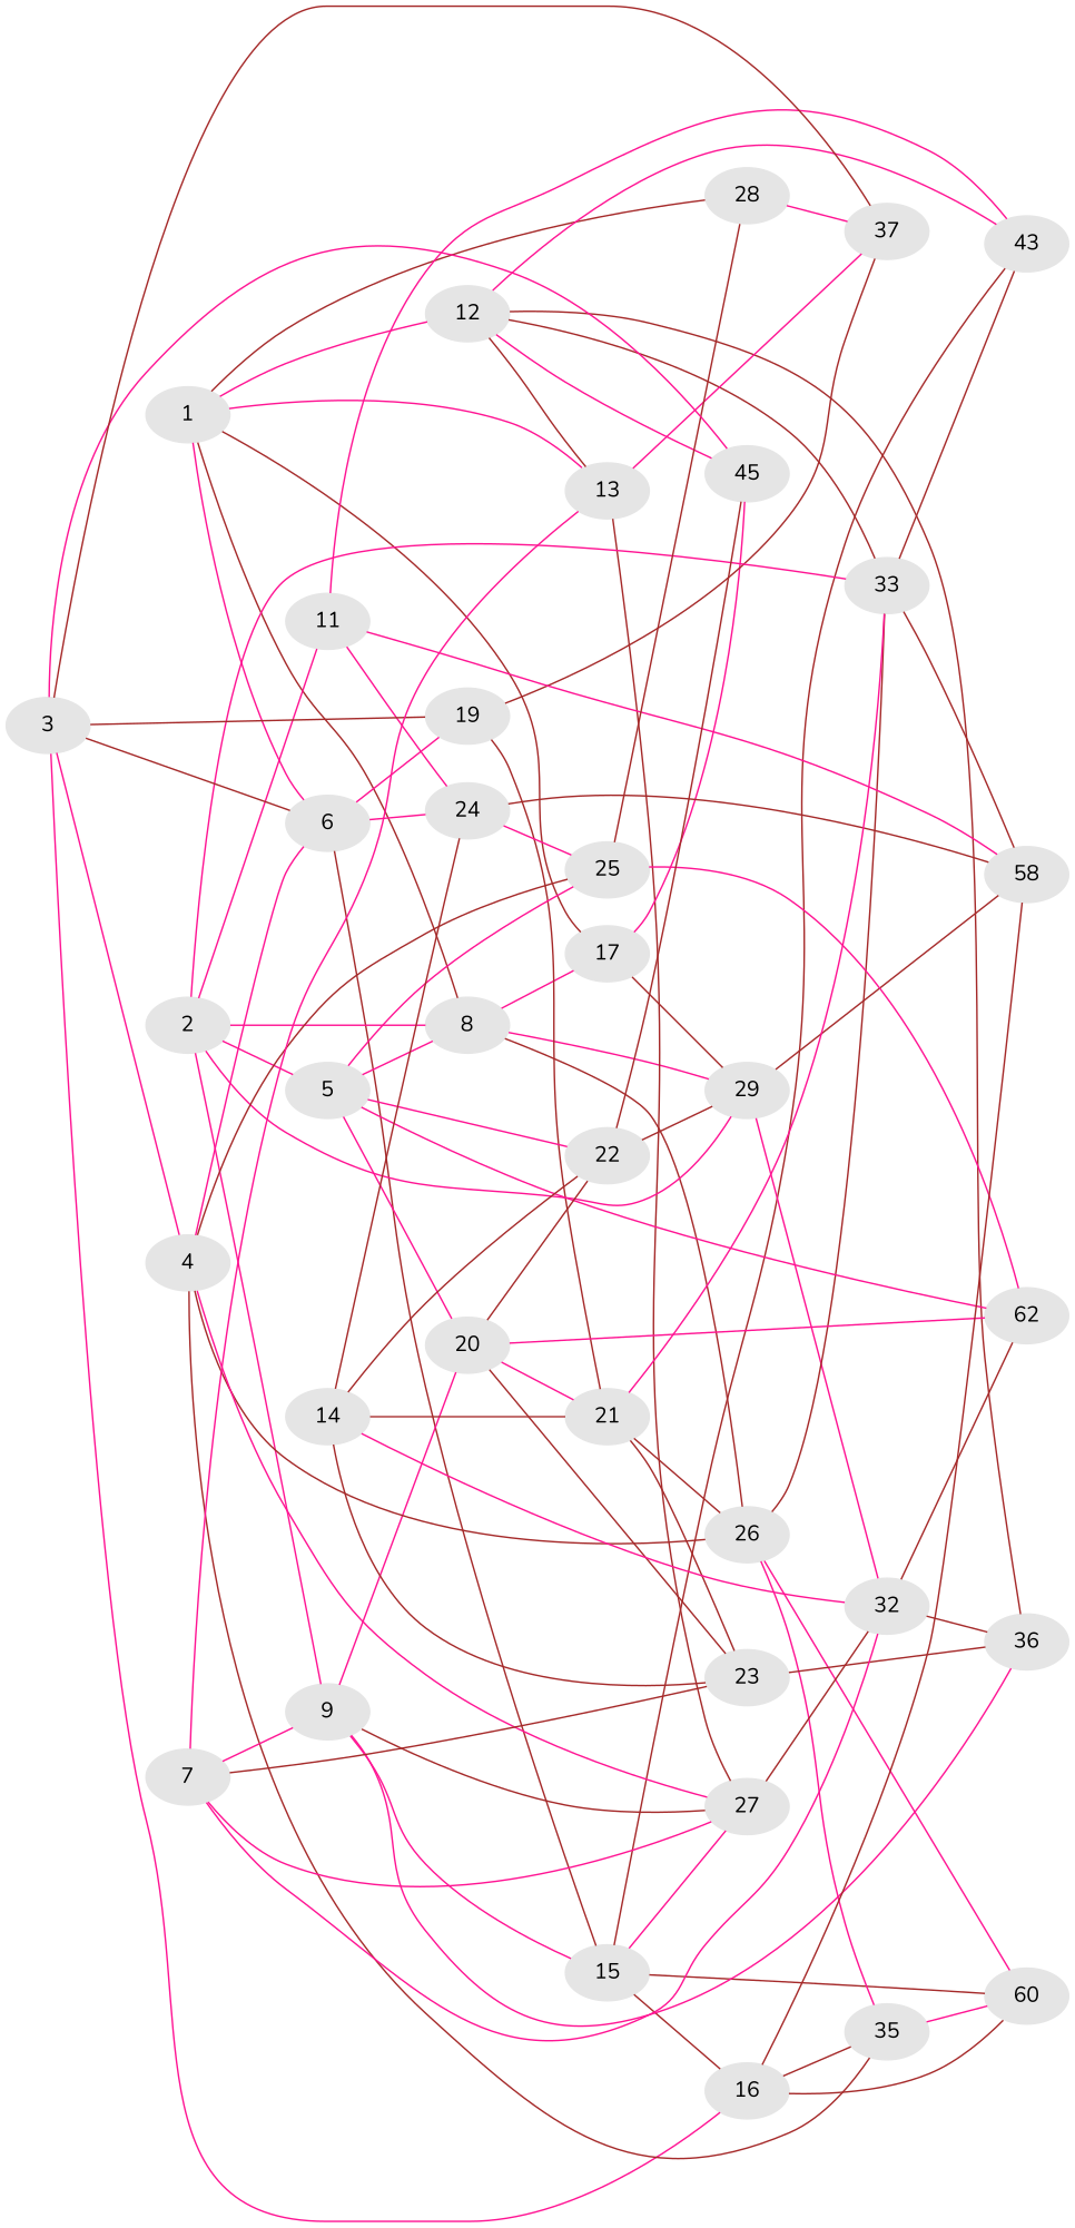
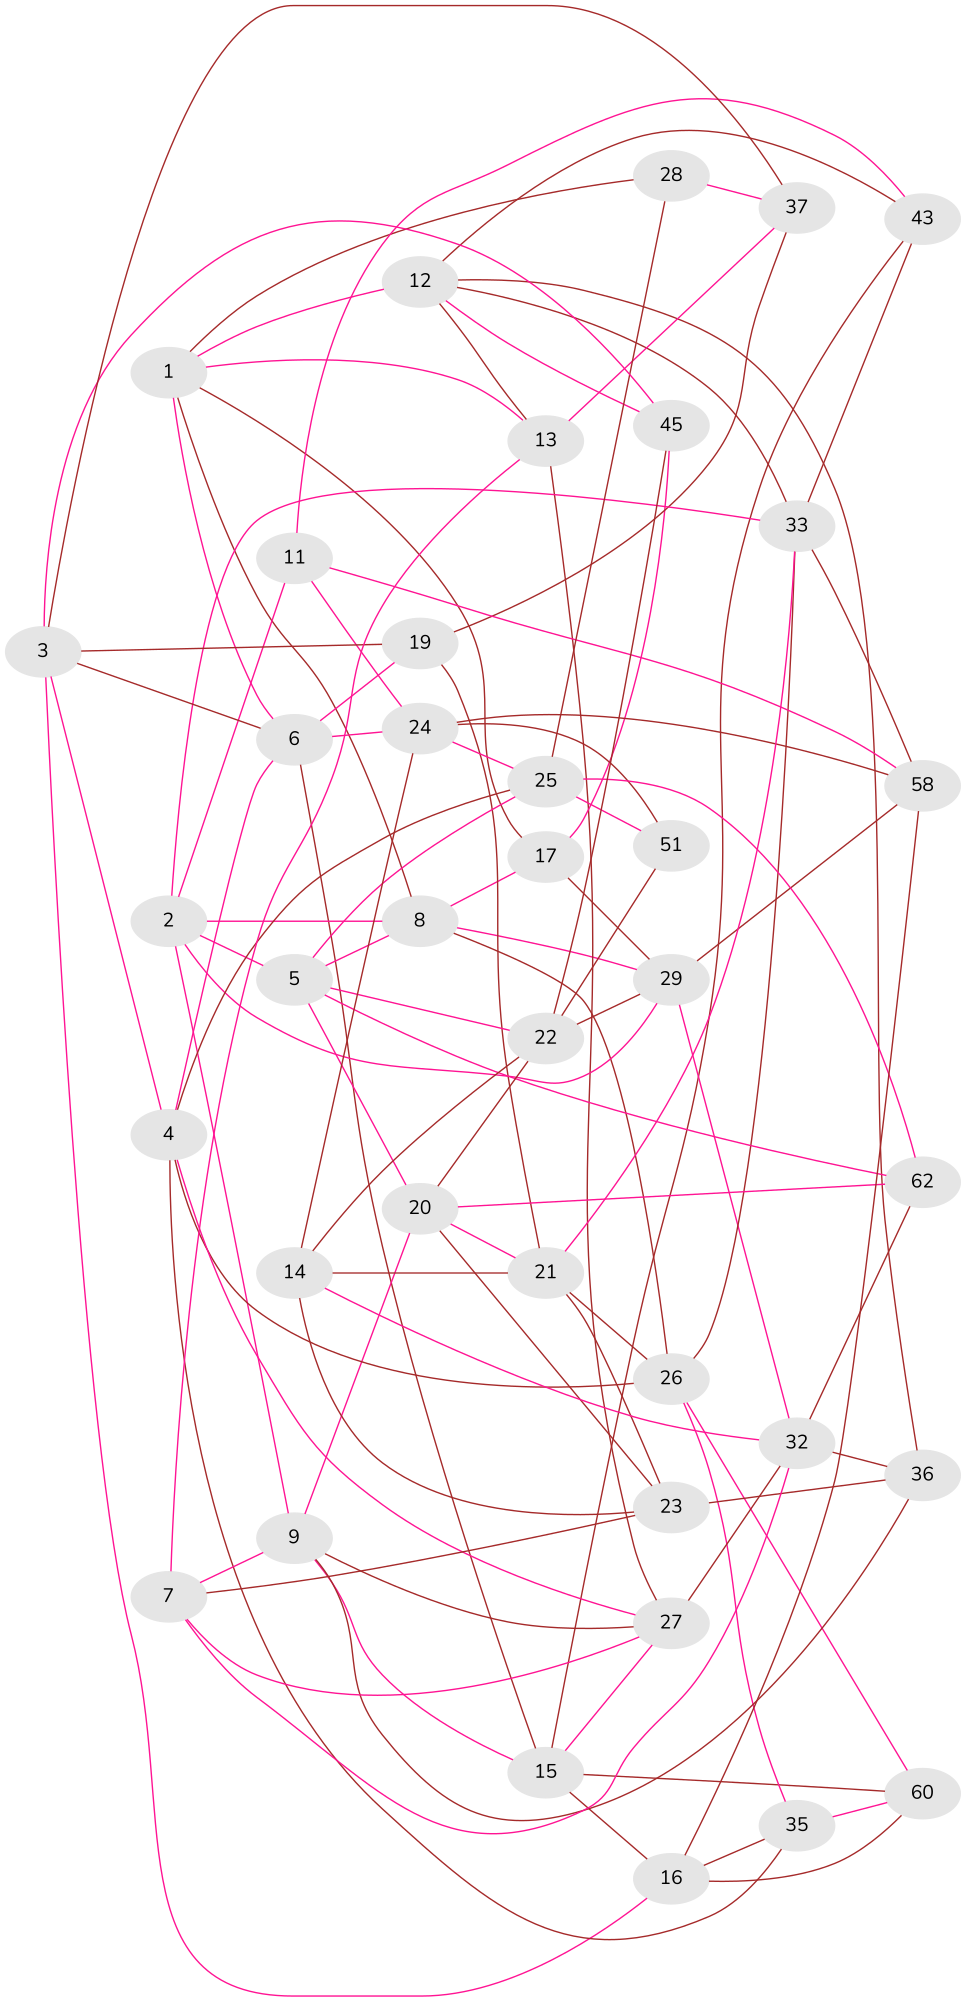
  graph {
    fontname=Nunito
    rankdir=LR
    node [color=gray90 fontname=Nunito style=filled]
    edge [color=brown fontname=Nunito]
    1 [super="+34"]
    6 [super="+10"]
    8 [super="+18"]
    12 [super="+54"]
    13 [super="+59"]
    17
    28
    19
    15 [super="+39"]
    24 [super="+46"]
    29 [super="+55"]
    26 [super="+40"]
    33 [super="+47"]
    45
    36
    43
    37
    27 [super="+31"]
    2 [super="+41"]
    5 [super="+30"]
    9 [super="+50"]
    11
    25 [super="+52"]
    20 [super="+56"]
    22 [super="+48"]
    62
    58 [super="+64"]
    32 [super="+42"]
    3 [super="+44"]
    4 [super="+61"]
    16 [super="+57"]
    35
    60
    21 [super="+63"]
+   51
    23 [super="+53"]
    7 [super="+49"]
    14 [super="+38"]
    1 -- 6 [color=deeppink]
    1 -- 8
    1 -- 12 [color=deeppink]
    1 -- 13 [color=deeppink]
    1 -- 17
    1 -- 28
    6 -- 19 [color=deeppink]
    6 -- 15
    6 -- 24 [color=deeppink]
    8 -- 17 [color=deeppink]
    8 -- 29 [color=deeppink]
    8 -- 26
    12 -- 13
    12 -- 33
    12 -- 45 [color=deeppink]
    12 -- 36
-   12 -- 43 [color=deeppink]
+   12 -- 43
    13 -- 37 [color=deeppink]
    13 -- 27
    17 -- 29
    17 -- 45 [color=deeppink]
    28 -- 37 [color=deeppink]
    19 -- 37
    19 -- 21
    15 -- 43
    15 -- 27 [color=deeppink]
    15 -- 16
    15 -- 60
    24 -- 25 [color=deeppink]
    24 -- 58
+   24 -- 51
    29 -- 58
    29 -- 32 [color=deeppink]
    26 -- 33
    26 -- 35 [color=deeppink]
    26 -- 60 [color=deeppink]
    33 -- 43
    33 -- 58
    27 -- 32
    2 -- 8 [color=deeppink]
    2 -- 29 [color=deeppink]
    2 -- 33 [color=deeppink]
    2 -- 5 [color=deeppink]
    2 -- 9 [color=deeppink]
    2 -- 11 [color=deeppink]
    5 -- 8 [color=deeppink]
    5 -- 25 [color=deeppink]
    5 -- 20 [color=deeppink]
    5 -- 22 [color=deeppink]
    5 -- 62 [color=deeppink]
    9 -- 15 [color=deeppink]
-   9 -- 36 [color=deeppink]
+   9 -- 36
    9 -- 27
    9 -- 20 [color=deeppink]
    11 -- 24 [color=deeppink]
    11 -- 43 [color=deeppink]
    11 -- 58 [color=deeppink]
    25 -- 28
    25 -- 62 [color=deeppink]
+   25 -- 51 [color=deeppink]
    20 -- 22
    20 -- 62 [color=deeppink]
    20 -- 21 [color=deeppink]
    20 -- 23
    22 -- 29
    22 -- 45
+   22 -- 51
    32 -- 36
    32 -- 62
    3 -- 6
    3 -- 19
    3 -- 45 [color=deeppink]
    3 -- 37
    3 -- 4 [color=deeppink]
    3 -- 16 [color=deeppink]
    4 -- 6 [color=deeppink]
    4 -- 26
    4 -- 27 [color=deeppink]
    4 -- 25
    4 -- 35
    16 -- 58 [weight=2]
    16 -- 35
    16 -- 60
    35 -- 60 [color=deeppink]
    21 -- 26
    21 -- 33 [color=deeppink]
    21 -- 23
    23 -- 36
    7 -- 13 [color=deeppink weight=2]
    7 -- 27 [color=deeppink]
    7 -- 9 [color=deeppink]
    7 -- 32 [color=deeppink]
    7 -- 23
    14 -- 24
    14 -- 22
    14 -- 32 [color=deeppink]
    14 -- 21
    14 -- 23 [weight=2]
  }
